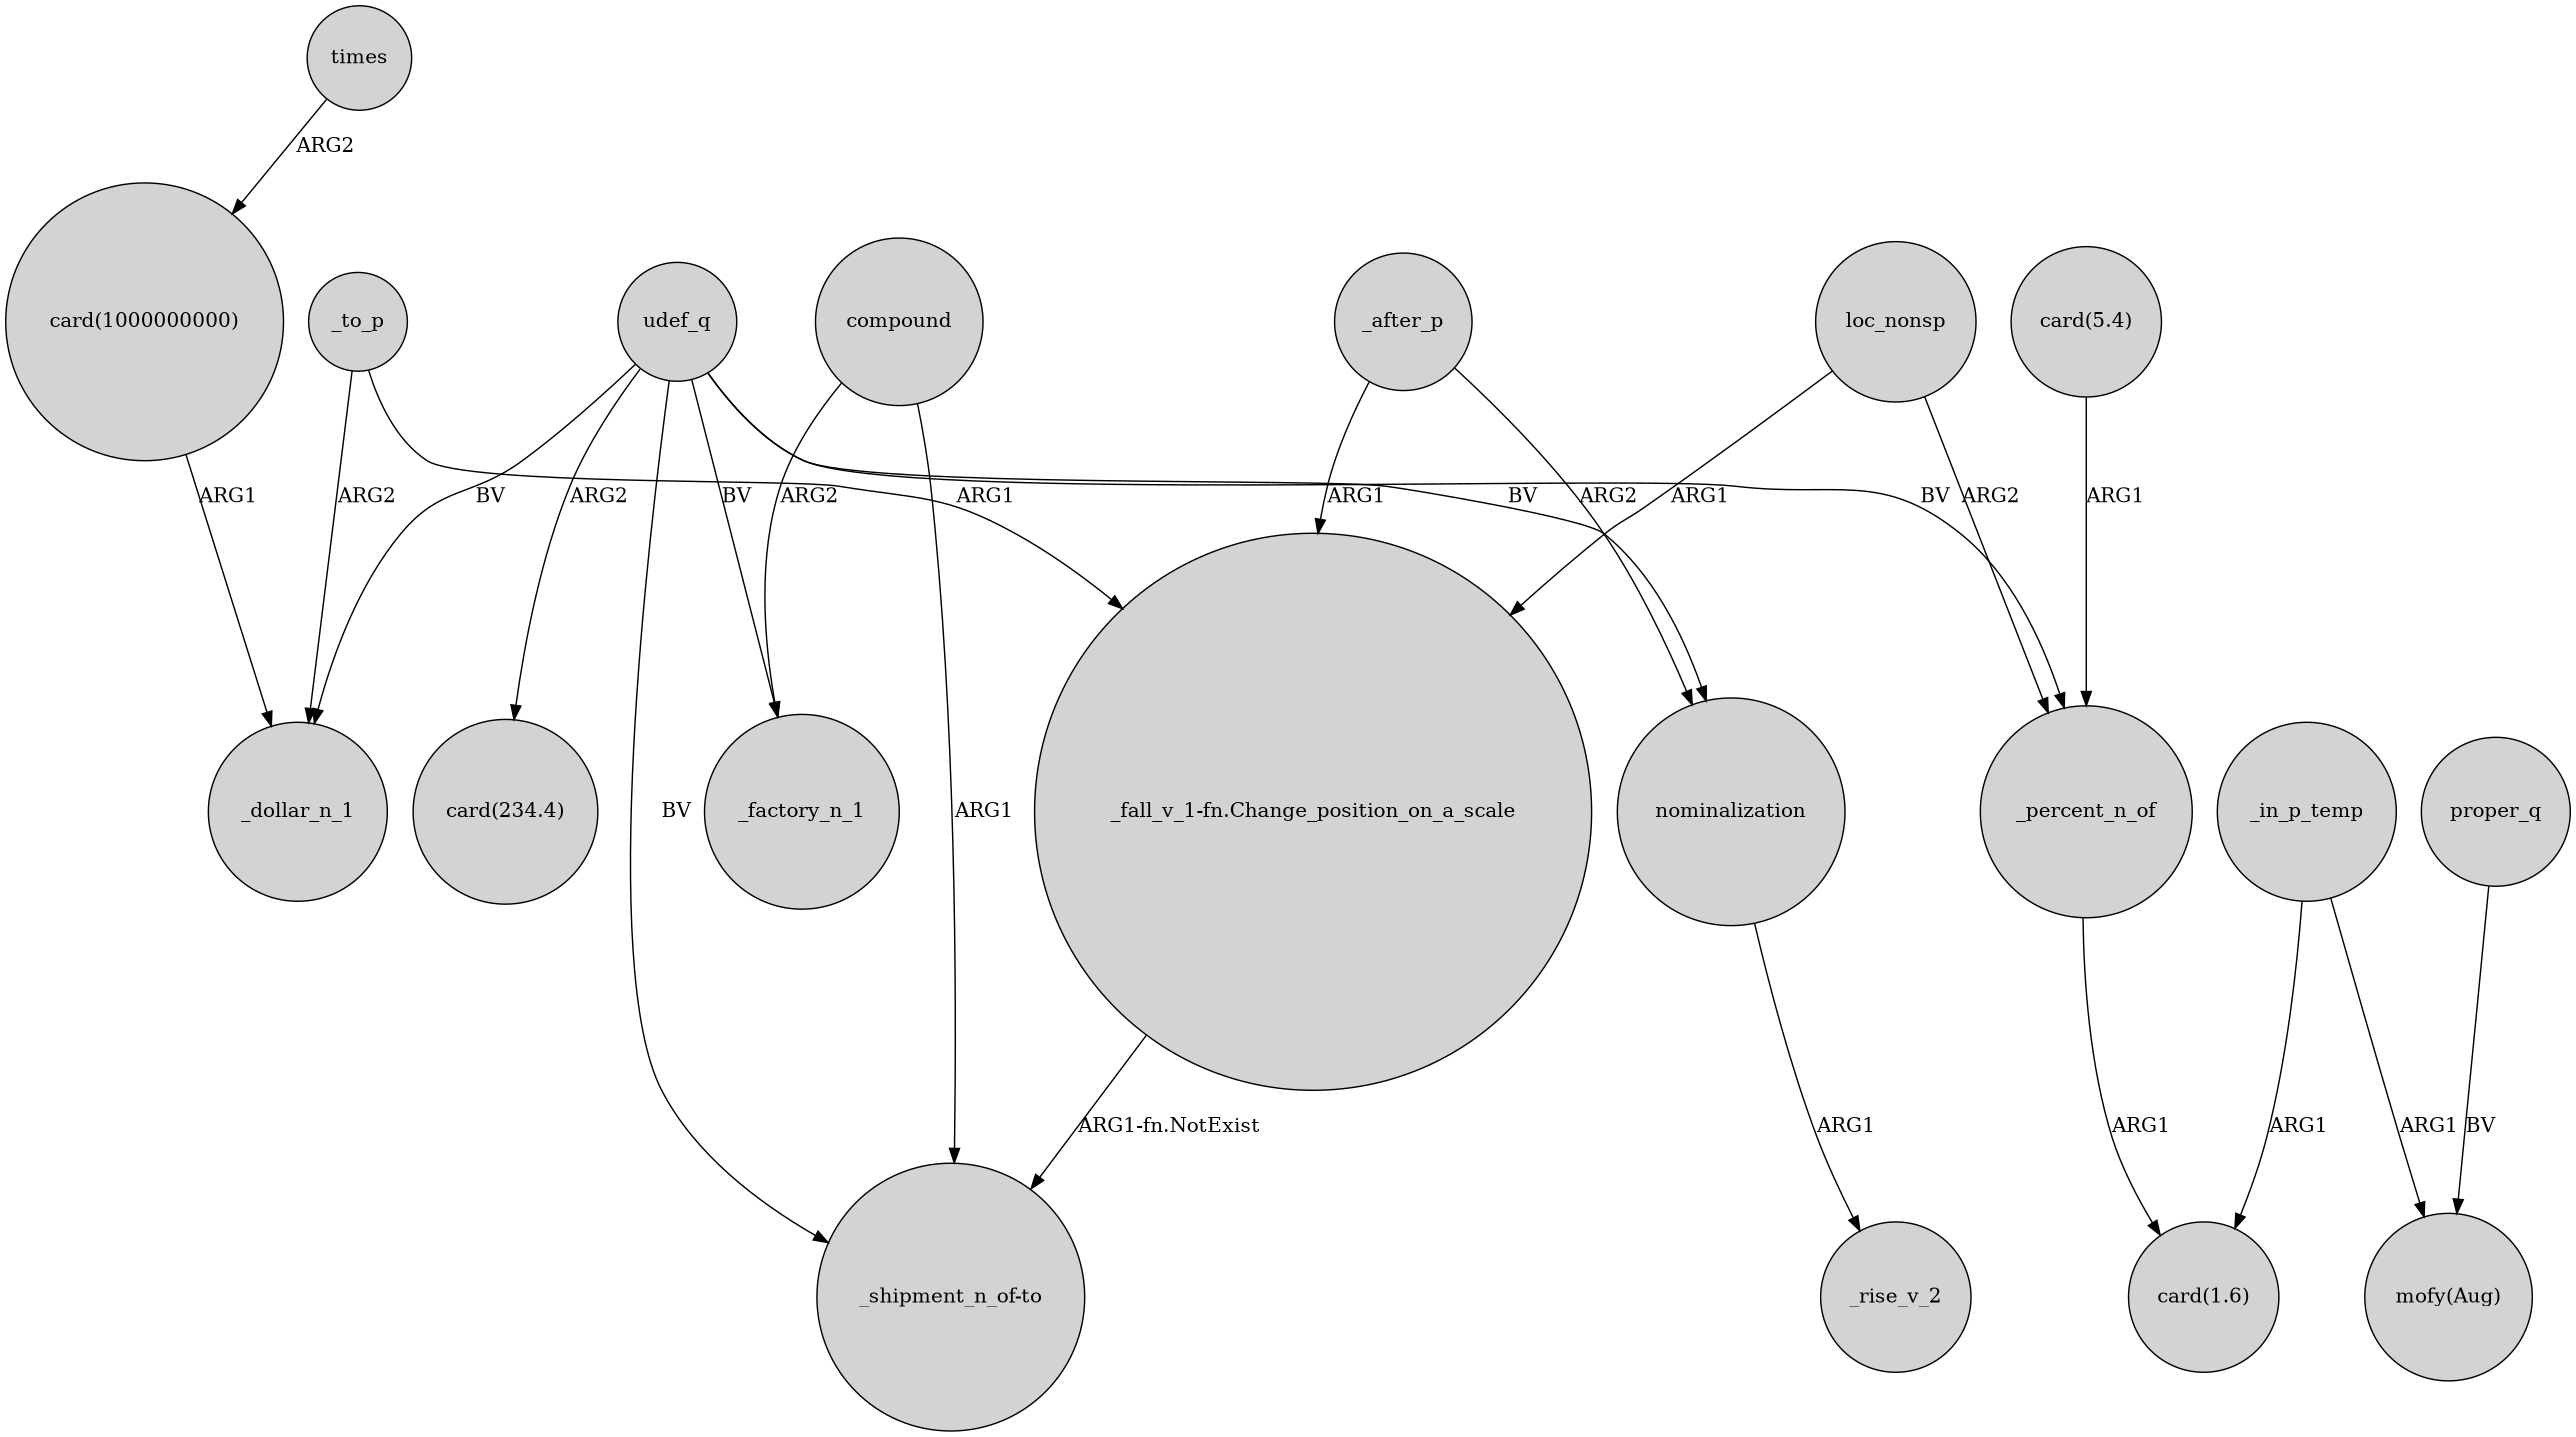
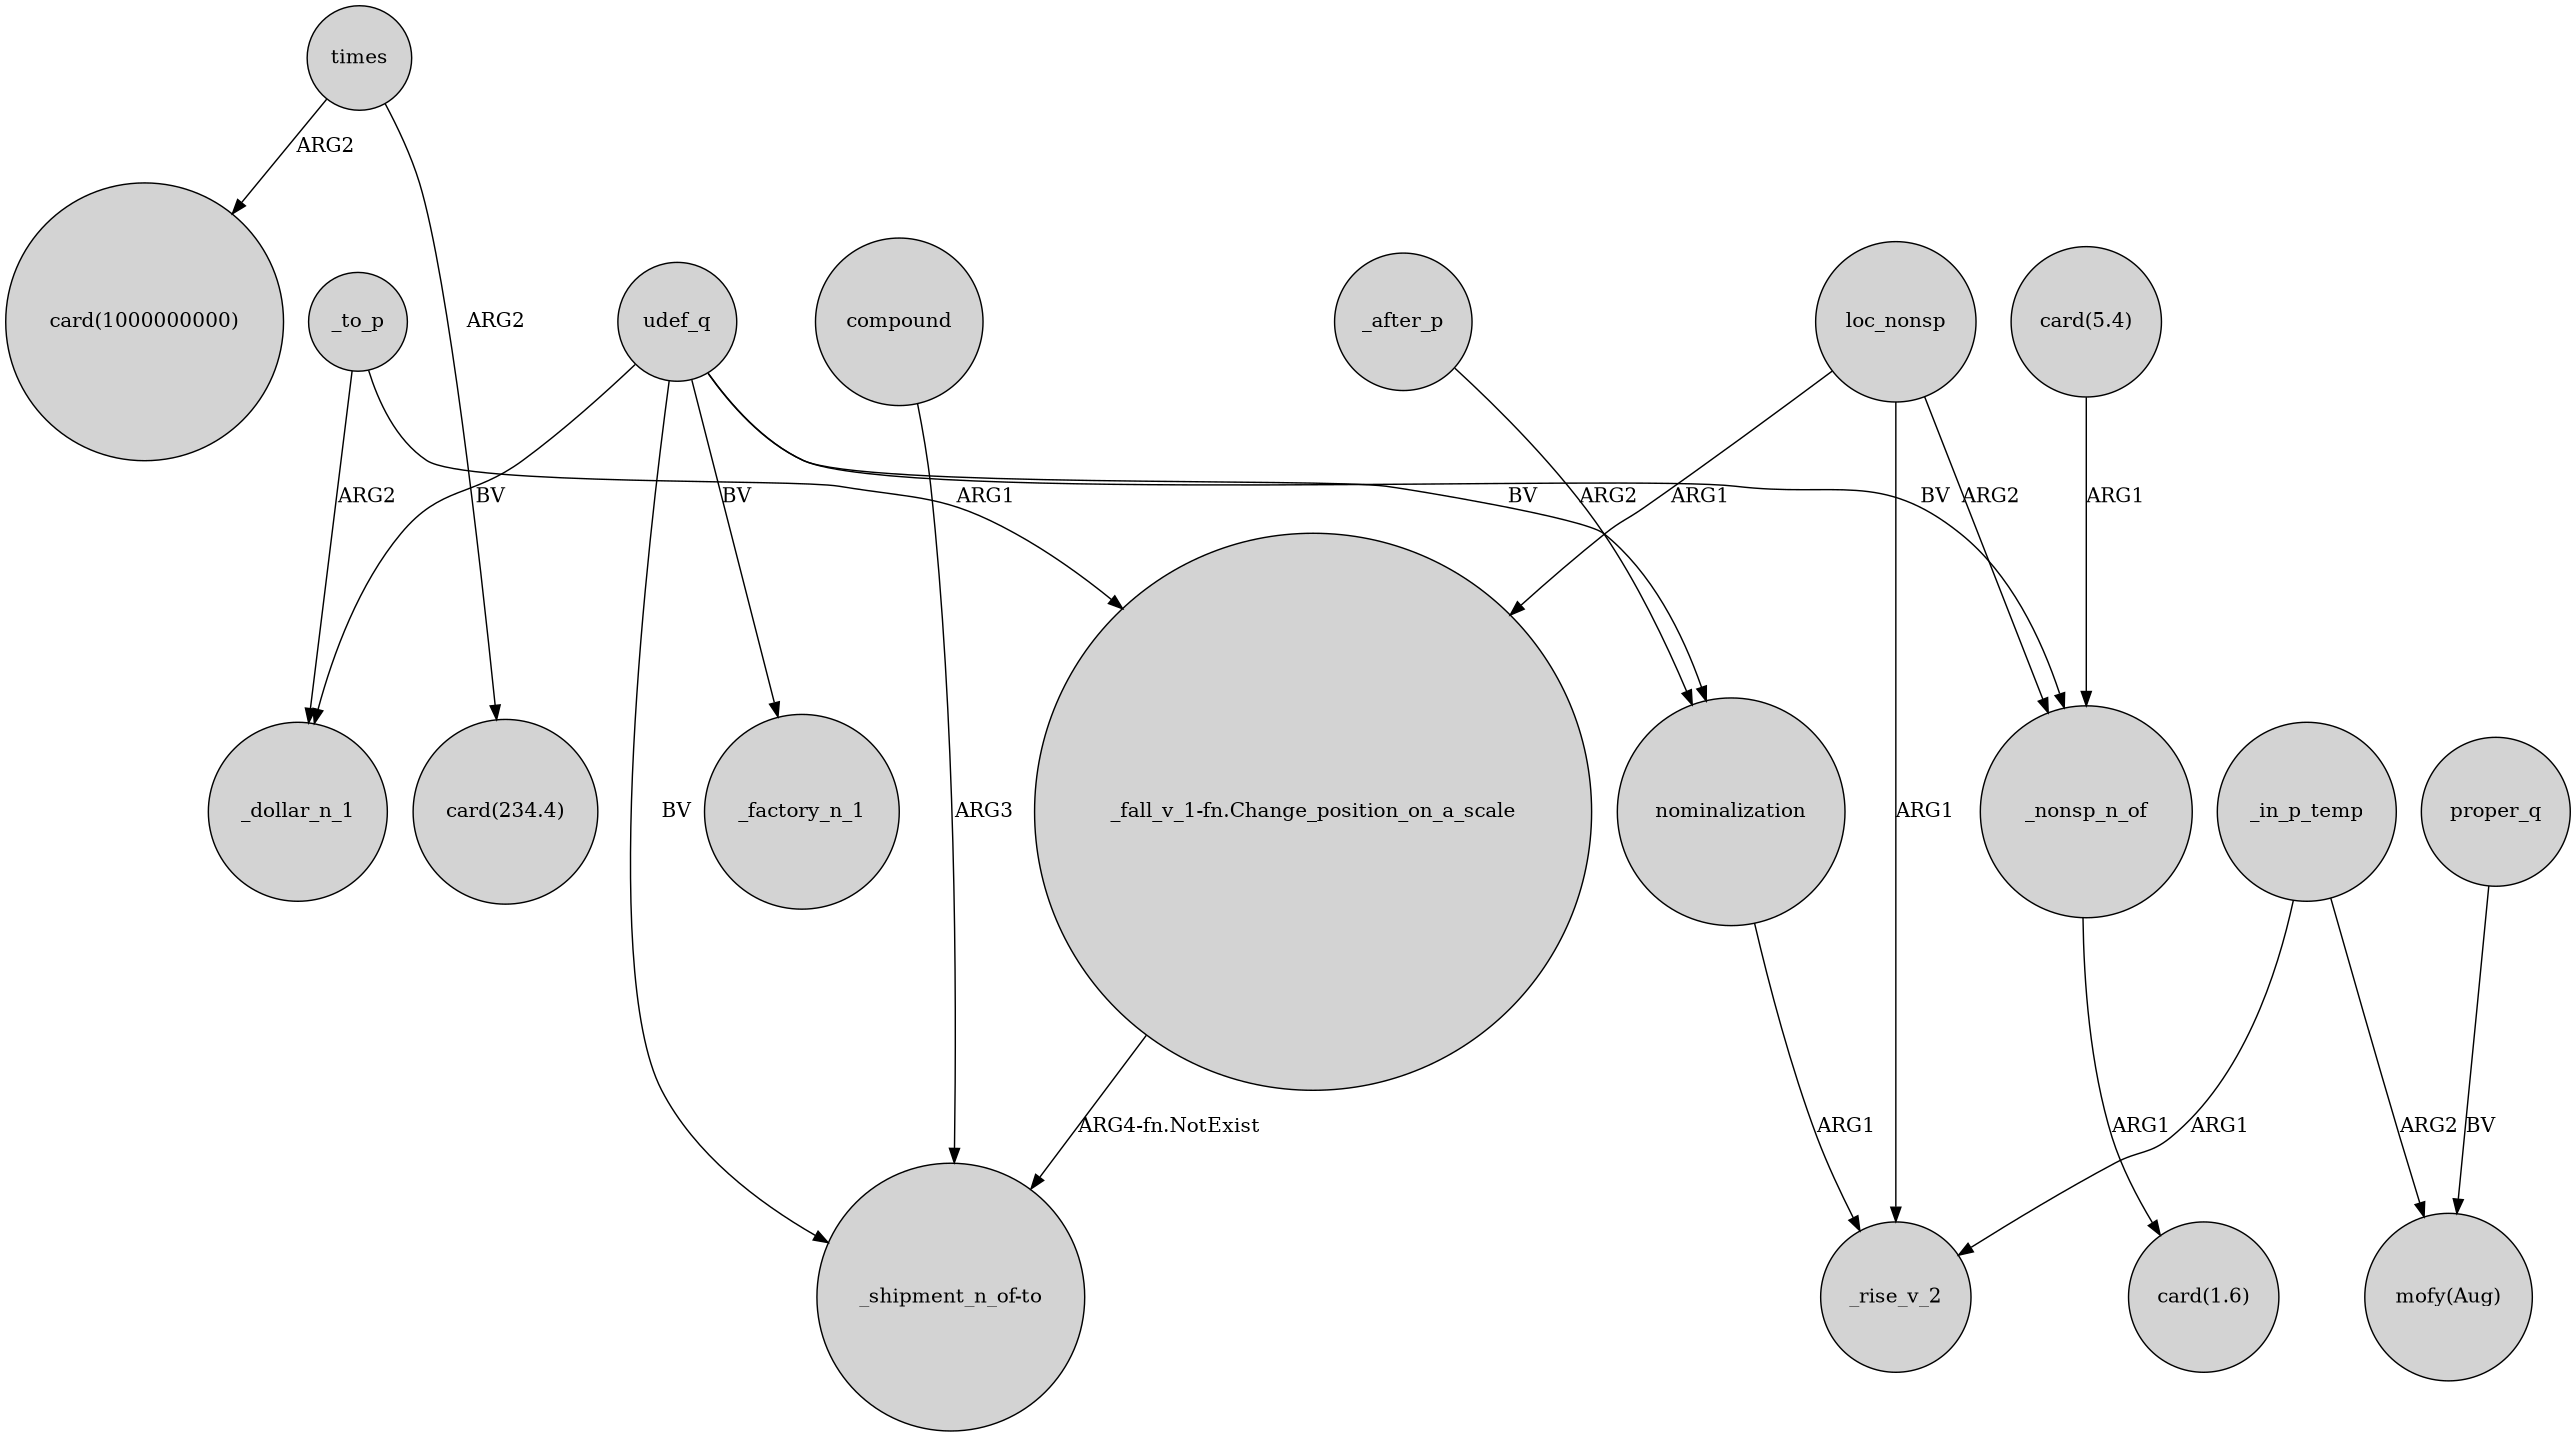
  digraph {
    node [shape=circle style=filled]
    _to_p
    _dollar_n_1
    "_fall_v_1-fn.Change_position_on_a_scale"
    "_shipment_n_of-to"
    loc_nonsp
    n6 [label=_rise_v_2]
-   _percent_n_of
+   _percent_n_of [label=_nonsp_n_of]
    "card(1.6)"
    times
    "card(234.4)"
    "card(1000000000)"
    compound
    _factory_n_1
    nominalization
    udef_q
    _in_p_temp
    "mofy(Aug)"
    "card(5.4)"
    proper_q
    _after_p
    _to_p -> _dollar_n_1 [label=ARG2]
    _to_p -> "_fall_v_1-fn.Change_position_on_a_scale" [label=ARG1]
-   "_fall_v_1-fn.Change_position_on_a_scale" -> "_shipment_n_of-to" [label="ARG1-fn.NotExist"]
+   "_fall_v_1-fn.Change_position_on_a_scale" -> "_shipment_n_of-to" [label="ARG4-fn.NotExist"]
    loc_nonsp -> "_fall_v_1-fn.Change_position_on_a_scale" [label=ARG1]
+   loc_nonsp -> n6 [label=ARG1]
    loc_nonsp -> _percent_n_of [label=ARG2]
    _percent_n_of -> "card(1.6)" [label=ARG1]
-   udef_q -> "card(234.4)" [label=ARG2]
+   times -> "card(234.4)" [label=ARG2]
    times -> "card(1000000000)" [label=ARG2]
-   "card(1000000000)" -> _dollar_n_1 [label=ARG1]
-   compound -> "_shipment_n_of-to" [label=ARG1]
-   compound -> _factory_n_1 [label=ARG2]
+   compound -> "_shipment_n_of-to" [label=ARG3]
    nominalization -> n6 [label=ARG1]
    udef_q -> _dollar_n_1 [label=BV]
    udef_q -> "_shipment_n_of-to" [label=BV]
    udef_q -> _percent_n_of [label=BV]
    udef_q -> _factory_n_1 [label=BV]
    udef_q -> nominalization [label=BV]
-   _in_p_temp -> "card(1.6)" [label=ARG1]
-   _in_p_temp -> "mofy(Aug)" [label=ARG1]
+   _in_p_temp -> n6 [label=ARG1]
+   _in_p_temp -> "mofy(Aug)" [label=ARG2]
    "card(5.4)" -> _percent_n_of [label=ARG1]
    proper_q -> "mofy(Aug)" [label=BV]
-   _after_p -> "_fall_v_1-fn.Change_position_on_a_scale" [label=ARG1]
    _after_p -> nominalization [label=ARG2]
  }
